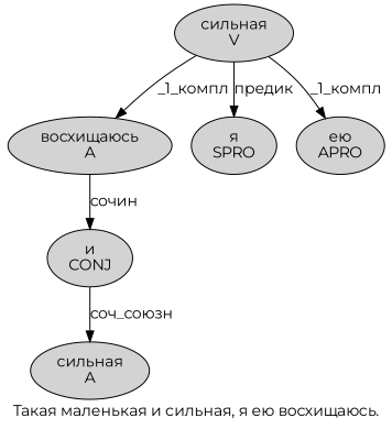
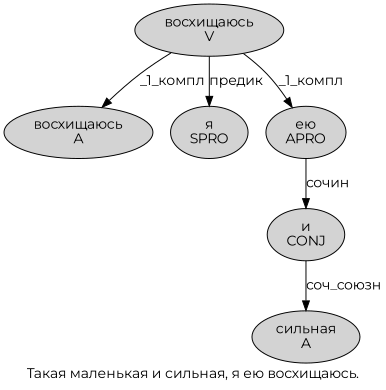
  digraph {
    fontname=Montserrat
    label="Такая маленькая и сильная, я ею восхищаюсь."
    node [fillcolor=lightgray fontname=Montserrat penwidth=1 shape=ellipse style=filled]
    edge [fontname=Montserrat]
    n1 [label="восхищаюсь\nA"]
    n2 [label="и\nCONJ"]
    n3 [label="сильная\nA"]
    n4 [label="я\nSPRO"]
    n5 [label="ею\nAPRO"]
-   n6 [label="сильная\nV"]
-   n1 -> n2 [label="сочин"]
+   n6 [label="восхищаюсь\nV"]
+   n5 -> n2 [label="сочин"]
    n2 -> n3 [label="соч_союзн"]
    n6 -> n1 [label="_1_компл"]
    n6 -> n4 [label="предик"]
    n6 -> n5 [label="_1_компл"]
  }
